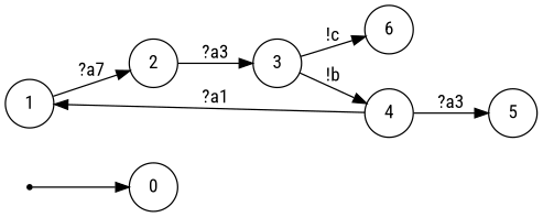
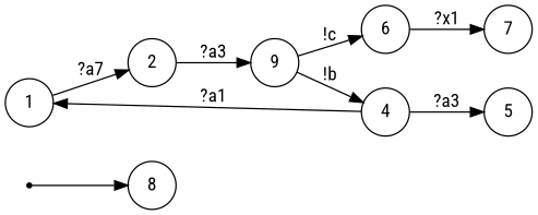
  digraph {
    fontname="Roboto Condensed"
    rankdir=LR
    node [fontname="Roboto Condensed" shape=circle]
    edge [fontname="Roboto Condensed"]
    ENTRY [shape=point]
-   0
+   0 [label=8]
    1
    2
-   3
+   3 [label=9]
    6
    4
+   7
    5
    ENTRY -> 0
    1 -> 2 [label="?a7"]
    2 -> 3 [label="?a3"]
    3 -> 6 [label="!c"]
    3 -> 4 [label="!b"]
+   6 -> 7 [label="?x1"]
    4 -> 1 [label="?a1"]
    4 -> 5 [label="?a3"]
  }
